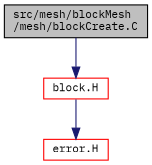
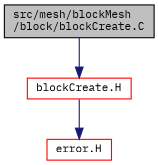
  digraph {
    fontname="IBM Plex Mono"
    node [color=red fontname="IBM Plex Mono" fontsize=10 shape=record]
    edge [color=midnightblue fontname="IBM Plex Mono" fontsize=10 labelfontname=Helvetica labelfontsize=10 style=solid]
-   n1 [color=black fillcolor=grey75 fontcolor=black height=0.2 label="src/mesh/blockMesh\l/mesh/blockCreate.C" style=filled width=0.4]
-   n2 [height=0.2 label="block.H" width=0.4]
+   n1 [color=black fillcolor=grey75 fontcolor=black height=0.2 label="src/mesh/blockMesh\l/block/blockCreate.C" style=filled width=0.4]
+   n2 [height=0.2 label="blockCreate.H" width=0.4]
    n3 [height=0.2 label="error.H" width=0.4]
    n1 -> n2
    n2 -> n3
  }
